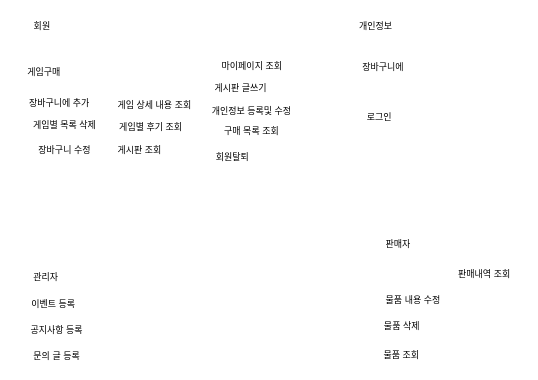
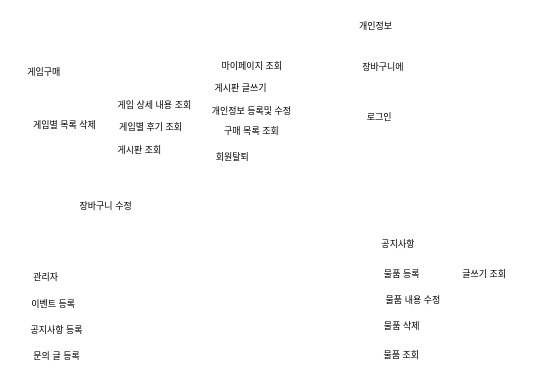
  <mxCell id="0" />
  <mxCell id="1" parent="0" />
- <mxCell id="2" value="회원" style="text;html=1;align=center;verticalAlign=middle;resizable=0;points=[];autosize=1;strokeColor=none;fillColor=none;" vertex="1" parent="1"><mxGeometry x="30" y="20" width="50" height="30" as="geometry" /></mxCell>
  <mxCell id="3" value="개인정보" style="text;html=1;align=center;verticalAlign=middle;resizable=0;points=[];autosize=1;strokeColor=none;fillColor=none;" vertex="1" parent="1"><mxGeometry x="470" y="20" width="60" height="30" as="geometry" /></mxCell>
  <mxCell id="4" value="관리자" style="text;html=1;align=center;verticalAlign=middle;resizable=0;points=[];autosize=1;strokeColor=none;fillColor=none;" vertex="1" parent="1"><mxGeometry x="30" y="355" width="60" height="30" as="geometry" /></mxCell>
- <mxCell id="5" value="판매자" style="text;html=1;align=center;verticalAlign=middle;resizable=0;points=[];autosize=1;strokeColor=none;fillColor=none;" vertex="1" parent="1"><mxGeometry x="500" y="310" width="60" height="30" as="geometry" /></mxCell>
+ <mxCell id="5" value="공지사항" style="text;html=1;align=center;verticalAlign=middle;resizable=0;points=[];autosize=1;strokeColor=none;fillColor=none;" vertex="1" parent="1"><mxGeometry x="500" y="310" width="60" height="30" as="geometry" /></mxCell>
  <mxCell id="6" value="게임구매" style="text;html=1;align=center;verticalAlign=middle;whiteSpace=wrap;rounded=0;" vertex="1" parent="1"><mxGeometry x="27.5" y="80" width="60" height="32" as="geometry" /></mxCell>
- <mxCell id="7" value="장바구니에 추가" style="text;html=1;align=center;verticalAlign=middle;resizable=0;points=[];autosize=1;strokeColor=none;fillColor=none;" vertex="1" parent="1"><mxGeometry x="22.5" y="122" width="110" height="30" as="geometry" /></mxCell>
  <mxCell id="8" value="게임별 목록 삭제" style="text;html=1;align=center;verticalAlign=middle;resizable=0;points=[];autosize=1;strokeColor=none;fillColor=none;" vertex="1" parent="1"><mxGeometry x="20" y="152" width="130" height="30" as="geometry" /></mxCell>
- <mxCell id="9" value="장바구니 수정" style="text;html=1;align=center;verticalAlign=middle;resizable=0;points=[];autosize=1;strokeColor=none;fillColor=none;" vertex="1" parent="1"><mxGeometry x="35" y="185" width="100" height="30" as="geometry" /></mxCell>
+ <mxCell id="9" value="장바구니 수정" style="text;html=1;align=center;verticalAlign=middle;resizable=0;points=[];autosize=1;strokeColor=none;fillColor=none;" vertex="1" parent="1"><mxGeometry x="90" y="260" width="100" height="30" as="geometry" /></mxCell>
  <mxCell id="10" value="마이페이지 조회" style="text;html=1;align=center;verticalAlign=middle;resizable=0;points=[];autosize=1;strokeColor=none;fillColor=none;" vertex="1" parent="1"><mxGeometry x="280" y="73" width="110" height="30" as="geometry" /></mxCell>
  <mxCell id="11" value="게시판 조회" style="text;html=1;align=center;verticalAlign=middle;resizable=0;points=[];autosize=1;strokeColor=none;fillColor=none;" vertex="1" parent="1"><mxGeometry x="140" y="185" width="90" height="30" as="geometry" /></mxCell>
  <mxCell id="12" value="게시판 글쓰기" style="text;html=1;align=center;verticalAlign=middle;resizable=0;points=[];autosize=1;strokeColor=none;fillColor=none;" vertex="1" parent="1"><mxGeometry x="270" y="103" width="100" height="30" as="geometry" /></mxCell>
  <mxCell id="13" value="이벤트 등록" style="text;html=1;align=center;verticalAlign=middle;resizable=0;points=[];autosize=1;strokeColor=none;fillColor=none;" vertex="1" parent="1"><mxGeometry x="25" y="390" width="90" height="30" as="geometry" /></mxCell>
+ <mxCell id="14" value="물품 등록" style="text;html=1;align=center;verticalAlign=middle;resizable=0;points=[];autosize=1;strokeColor=none;fillColor=none;" vertex="1" parent="1"><mxGeometry x="500" y="350" width="70" height="30" as="geometry" /></mxCell>
  <mxCell id="15" value="물품 내용 수정" style="text;html=1;align=center;verticalAlign=middle;resizable=0;points=[];autosize=1;strokeColor=none;fillColor=none;" vertex="1" parent="1"><mxGeometry x="500" y="385" width="100" height="30" as="geometry" /></mxCell>
  <mxCell id="16" value="물품 삭제" style="text;html=1;align=center;verticalAlign=middle;resizable=0;points=[];autosize=1;strokeColor=none;fillColor=none;" vertex="1" parent="1"><mxGeometry x="500" y="420" width="70" height="30" as="geometry" /></mxCell>
  <mxCell id="17" value="장바구니에" style="text;html=1;align=center;verticalAlign=middle;resizable=0;points=[];autosize=1;strokeColor=none;fillColor=none;" vertex="1" parent="1"><mxGeometry x="475" y="74.25" width="70" height="30" as="geometry" /></mxCell>
  <mxCell id="18" value="게임 상세 내용 조회" style="text;html=1;align=center;verticalAlign=middle;resizable=0;points=[];autosize=1;strokeColor=none;fillColor=none;" vertex="1" parent="1"><mxGeometry x="140" y="125" width="130" height="30" as="geometry" /></mxCell>
  <mxCell id="19" value="게임별 후기 조회" style="text;html=1;align=center;verticalAlign=middle;resizable=0;points=[];autosize=1;strokeColor=none;fillColor=none;" vertex="1" parent="1"><mxGeometry x="145" y="155" width="110" height="30" as="geometry" /></mxCell>
  <mxCell id="20" value="개인정보 등록및 수정" style="text;strokeColor=none;align=center;fillColor=none;html=1;verticalAlign=middle;whiteSpace=wrap;rounded=0;" vertex="1" parent="1"><mxGeometry x="270" y="147" width="130" as="geometry" /></mxCell>
  <mxCell id="21" value="구매 목록 조회" style="text;strokeColor=none;align=center;fillColor=none;html=1;verticalAlign=middle;whiteSpace=wrap;rounded=0;" vertex="1" parent="1"><mxGeometry x="280" y="165" width="110" height="20" as="geometry" /></mxCell>
  <mxCell id="22" value="물품 조회" style="text;strokeColor=none;align=center;fillColor=none;html=1;verticalAlign=middle;whiteSpace=wrap;rounded=0;" vertex="1" parent="1"><mxGeometry x="505" y="460" width="60" height="25" as="geometry" /></mxCell>
  <mxCell id="23" value="공지사항 등록" style="text;strokeColor=none;align=center;fillColor=none;html=1;verticalAlign=middle;whiteSpace=wrap;rounded=0;" vertex="1" parent="1"><mxGeometry x="20" y="430" width="110" height="20" as="geometry" /></mxCell>
  <mxCell id="24" value="문의 글 등록" style="text;strokeColor=none;align=center;fillColor=none;html=1;verticalAlign=middle;whiteSpace=wrap;rounded=0;" vertex="1" parent="1"><mxGeometry x="20" y="465" width="110" height="20" as="geometry" /></mxCell>
  <mxCell id="25" value="회원탈퇴" style="text;html=1;align=center;verticalAlign=middle;resizable=0;points=[];autosize=1;strokeColor=none;fillColor=none;" vertex="1" parent="1"><mxGeometry x="274" y="195" width="70" height="30" as="geometry" /></mxCell>
  <mxCell id="26" value="로그인" style="text;html=1;align=center;verticalAlign=middle;resizable=0;points=[];autosize=1;strokeColor=none;fillColor=none;" vertex="1" parent="1"><mxGeometry x="475" y="140.75" width="60" height="30" as="geometry" /></mxCell>
- <mxCell id="27" value="판매내역 조회" style="text;html=1;align=center;verticalAlign=middle;resizable=0;points=[];autosize=1;strokeColor=none;fillColor=none;" vertex="1" parent="1"><mxGeometry x="595" y="350" width="100" height="30" as="geometry" /></mxCell>
+ <mxCell id="27" value="글쓰기 조회" style="text;html=1;align=center;verticalAlign=middle;resizable=0;points=[];autosize=1;strokeColor=none;fillColor=none;" vertex="1" parent="1"><mxGeometry x="595" y="350" width="100" height="30" as="geometry" /></mxCell>
